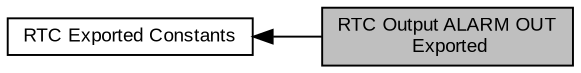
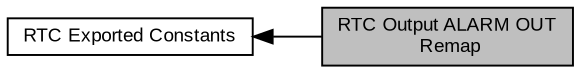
  digraph {
    rankdir=LR
    fontname="Liberation Sans"
    node [color=black fontname="Liberation Sans" fontsize=10 shape=box style=filled]
    n1 [fillcolor=white height=0.2 label="RTC Exported Constants" width=0.4]
-   n2 [fillcolor=grey75 fontcolor=black height=0.2 label="RTC Output ALARM OUT\l Exported" width=0.4]
+   n2 [fillcolor=grey75 fontcolor=black height=0.2 label="RTC Output ALARM OUT\l Remap" width=0.4]
    n1 -> n2 [dir=back fontname="Liberation Sans" fontsize=10 labelfontname=Helvetica labelfontsize=10 shape=plaintext style=solid]
  }
